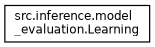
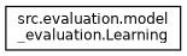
  digraph {
    rankdir=LR
-   n1 [color=black fillcolor=white fontname=Helvetica fontsize=10 height=0.2 label="src.inference.model\l_evaluation.Learning" shape=record style=filled width=0.4]
+   n1 [color=black fillcolor=white fontname=Helvetica fontsize=10 height=0.2 label="src.evaluation.model\l_evaluation.Learning" shape=record style=filled width=0.4]
  }
